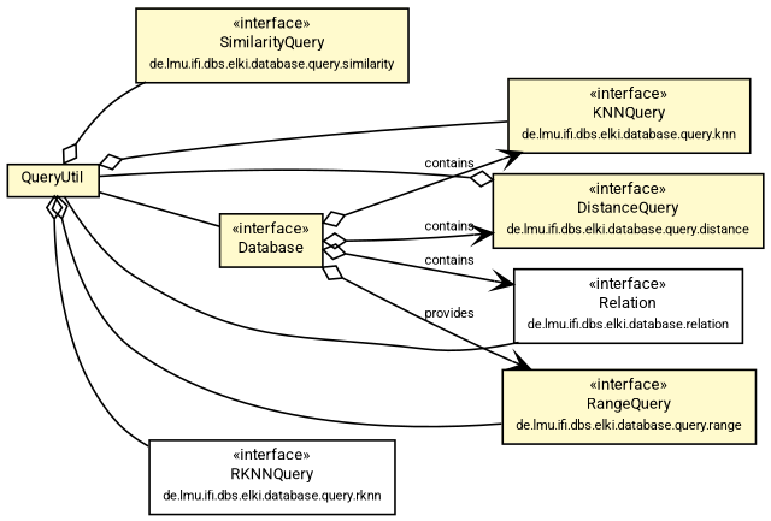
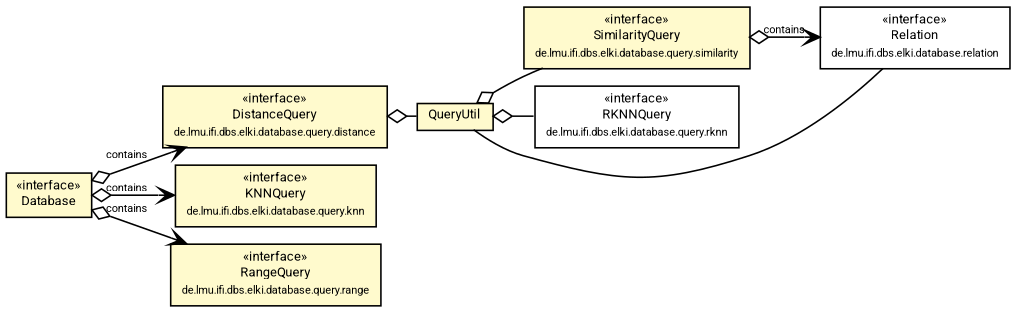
  digraph {
    nodesep=0.15
    rankdir=LR
    ranksep=0.25
    node [fontcolor=black fontname=Roboto fontsize=8 margin=0 shape=plaintext]
    edge [arrowhead=none arrowtail=ediamond color=black dir=back fontname=Roboto fontsize=7 labelfontname=Roboto labelfontsize=7 weight=4]
    n1 [height=0 label=<<table title="de.lmu.ifi.dbs.elki.database.query.similarity.SimilarityQuery" border="0" cellborder="1" cellspacing="0" cellpadding="2" bgcolor="LemonChiffon" href="query/similarity/SimilarityQuery.html" target="_parent"> 		<tr><td><table border="0" cellspacing="0" cellpadding="1"> 		<tr><td align="center" balign="center"> &#171;interface&#187; </td></tr> 		<tr><td align="center" balign="center"> <font face="Roboto">SimilarityQuery</font> </td></tr> 		<tr><td align="center" balign="center"> <font face="Roboto" point-size="7.0">de.lmu.ifi.dbs.elki.database.query.similarity</font> </td></tr> 		</table></td></tr> 		</table>> width=0]
    n2 [height=0 label=<<table title="de.lmu.ifi.dbs.elki.database.query.distance.DistanceQuery" border="0" cellborder="1" cellspacing="0" cellpadding="2" bgcolor="LemonChiffon" href="query/distance/DistanceQuery.html" target="_parent"> 		<tr><td><table border="0" cellspacing="0" cellpadding="1"> 		<tr><td align="center" balign="center"> &#171;interface&#187; </td></tr> 		<tr><td align="center" balign="center"> <font face="Roboto">DistanceQuery</font> </td></tr> 		<tr><td align="center" balign="center"> <font face="Roboto" point-size="7.0">de.lmu.ifi.dbs.elki.database.query.distance</font> </td></tr> 		</table></td></tr> 		</table>> width=0]
    n3 [height=0 label=<<table title="de.lmu.ifi.dbs.elki.database.QueryUtil" border="0" cellborder="1" cellspacing="0" cellpadding="2" bgcolor="lemonChiffon" href="QueryUtil.html" target="_parent"> 		<tr><td><table border="0" cellspacing="0" cellpadding="1"> 		<tr><td align="center" balign="center"> <font face="Roboto">QueryUtil</font> </td></tr> 		</table></td></tr> 		</table>> width=0]
    n4 [height=0 label=<<table title="de.lmu.ifi.dbs.elki.database.query.knn.KNNQuery" border="0" cellborder="1" cellspacing="0" cellpadding="2" bgcolor="LemonChiffon" href="query/knn/KNNQuery.html" target="_parent"> 		<tr><td><table border="0" cellspacing="0" cellpadding="1"> 		<tr><td align="center" balign="center"> &#171;interface&#187; </td></tr> 		<tr><td align="center" balign="center"> <font face="Roboto">KNNQuery</font> </td></tr> 		<tr><td align="center" balign="center"> <font face="Roboto" point-size="7.0">de.lmu.ifi.dbs.elki.database.query.knn</font> </td></tr> 		</table></td></tr> 		</table>> width=0]
    n5 [height=0 label=<<table title="de.lmu.ifi.dbs.elki.database.query.range.RangeQuery" border="0" cellborder="1" cellspacing="0" cellpadding="2" bgcolor="LemonChiffon" href="query/range/RangeQuery.html" target="_parent"> 		<tr><td><table border="0" cellspacing="0" cellpadding="1"> 		<tr><td align="center" balign="center"> &#171;interface&#187; </td></tr> 		<tr><td align="center" balign="center"> <font face="Roboto">RangeQuery</font> </td></tr> 		<tr><td align="center" balign="center"> <font face="Roboto" point-size="7.0">de.lmu.ifi.dbs.elki.database.query.range</font> </td></tr> 		</table></td></tr> 		</table>> width=0]
    n6 [height=0 label=<<table title="de.lmu.ifi.dbs.elki.database.query.rknn.RKNNQuery" border="0" cellborder="1" cellspacing="0" cellpadding="2" href="query/rknn/RKNNQuery.html" target="_parent"> 		<tr><td><table border="0" cellspacing="0" cellpadding="1"> 		<tr><td align="center" balign="center"> &#171;interface&#187; </td></tr> 		<tr><td align="center" balign="center"> <font face="Roboto">RKNNQuery</font> </td></tr> 		<tr><td align="center" balign="center"> <font face="Roboto" point-size="7.0">de.lmu.ifi.dbs.elki.database.query.rknn</font> </td></tr> 		</table></td></tr> 		</table>> width=0]
    n7 [height=0 label=<<table title="de.lmu.ifi.dbs.elki.database.relation.Relation" border="0" cellborder="1" cellspacing="0" cellpadding="2" href="relation/Relation.html" target="_parent"> 		<tr><td><table border="0" cellspacing="0" cellpadding="1"> 		<tr><td align="center" balign="center"> &#171;interface&#187; </td></tr> 		<tr><td align="center" balign="center"> <font face="Roboto">Relation</font> </td></tr> 		<tr><td align="center" balign="center"> <font face="Roboto" point-size="7.0">de.lmu.ifi.dbs.elki.database.relation</font> </td></tr> 		</table></td></tr> 		</table>> width=0]
    n8 [height=0 label=<<table title="de.lmu.ifi.dbs.elki.database.Database" border="0" cellborder="1" cellspacing="0" cellpadding="2" bgcolor="LemonChiffon" href="Database.html" target="_parent"> 		<tr><td><table border="0" cellspacing="0" cellpadding="1"> 		<tr><td align="center" balign="center"> &#171;interface&#187; </td></tr> 		<tr><td align="center" balign="center"> <font face="Roboto">Database</font> </td></tr> 		</table></td></tr> 		</table>> width=0]
    n2 -> n3
    n3 -> n1
-   n3 -> n4
-   n3 -> n5
    n3 -> n6
    n3 -> n7 [weight=2 arrowtail="" dir=""]
-   n3 -> n8 [weight=2 arrowtail="" dir=""]
    n8 -> n2 [arrowhead=open dir=both label=contains weight=3]
    n8 -> n4 [arrowhead=open dir=both label=contains weight=3]
-   n8 -> n5 [arrowhead=open dir=both label=provides weight=3]
-   n8 -> n7 [arrowhead=open dir=both label=contains weight=3]
+   n8 -> n5 [arrowhead=open dir=both label=contains weight=3]
+   n1 -> n7 [arrowhead=open dir=both label=contains weight=3]
  }
